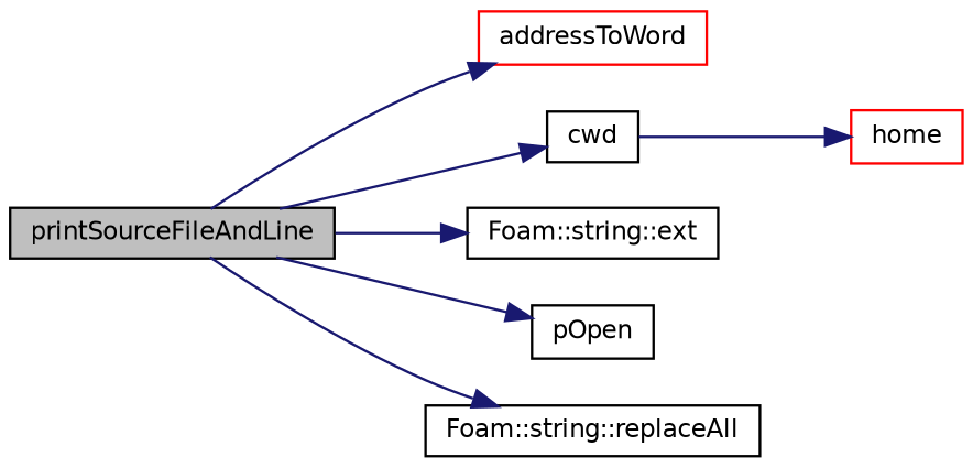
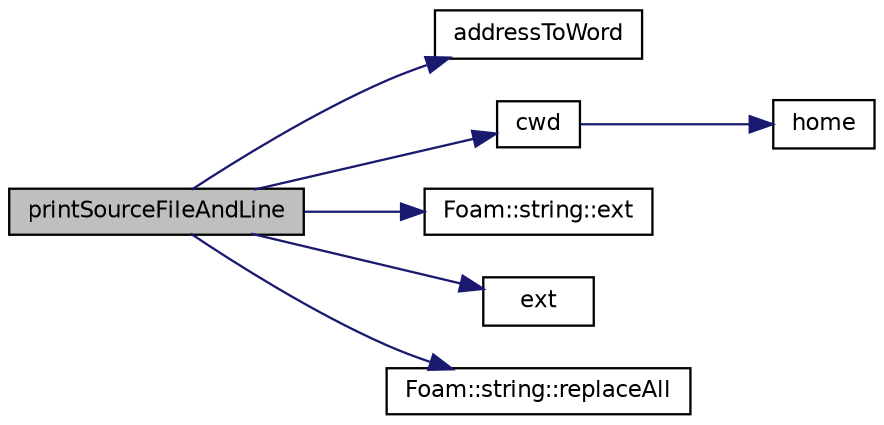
  digraph {
    rankdir=LR
    node [color=black fontname=Helvetica fontsize=10 shape=record]
    edge [color=midnightblue fontname=Helvetica fontsize=10 labelfontname=Helvetica labelfontsize=10 style=solid]
    n1 [fillcolor=grey75 fontcolor=black height=0.2 label=printSourceFileAndLine style=filled width=0.4]
-   n2 [color=red height=0.2 label=addressToWord width=0.4]
+   n2 [height=0.2 label=addressToWord width=0.4]
    n3 [height=0.2 label=cwd width=0.4]
    n4 [height=0.2 label="Foam::string::ext" width=0.4]
-   n5 [height=0.2 label=pOpen width=0.4]
+   n5 [height=0.2 label=ext width=0.4]
    n6 [height=0.2 label="Foam::string::replaceAll" width=0.4]
-   n7 [color=red height=0.2 label=home width=0.4]
+   n7 [height=0.2 label=home width=0.4]
    n1 -> n2
    n1 -> n3
    n1 -> n4
    n1 -> n5
    n1 -> n6
    n3 -> n7
  }
